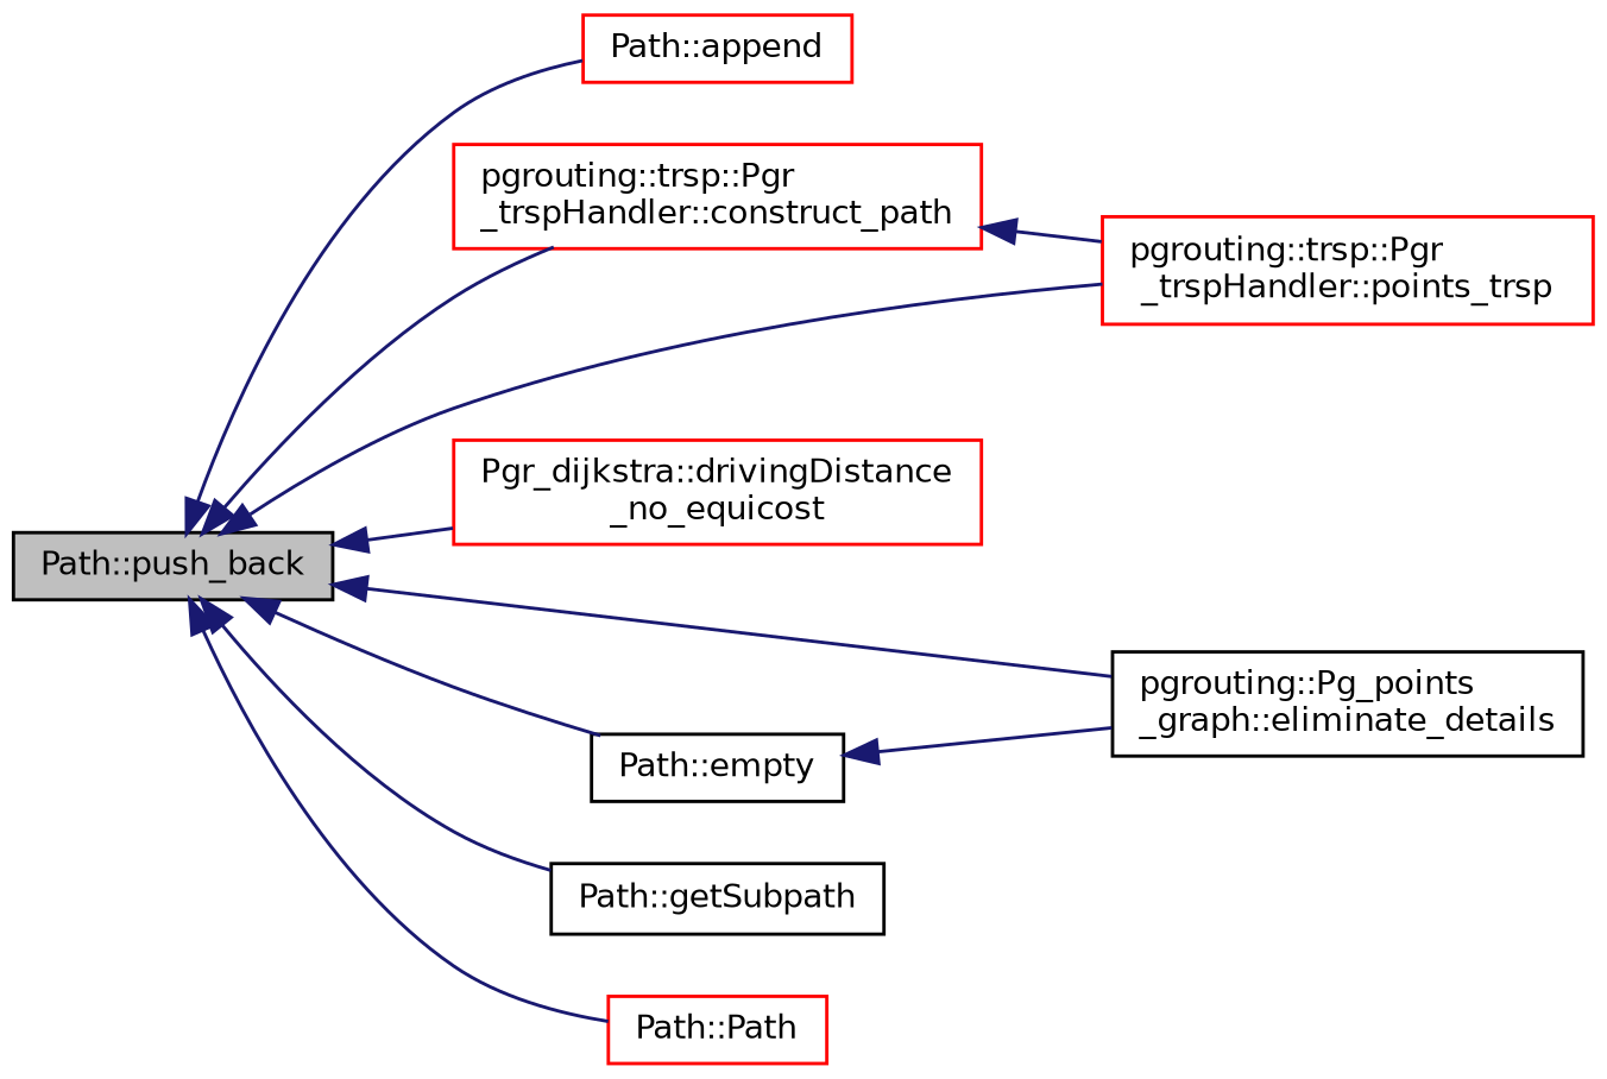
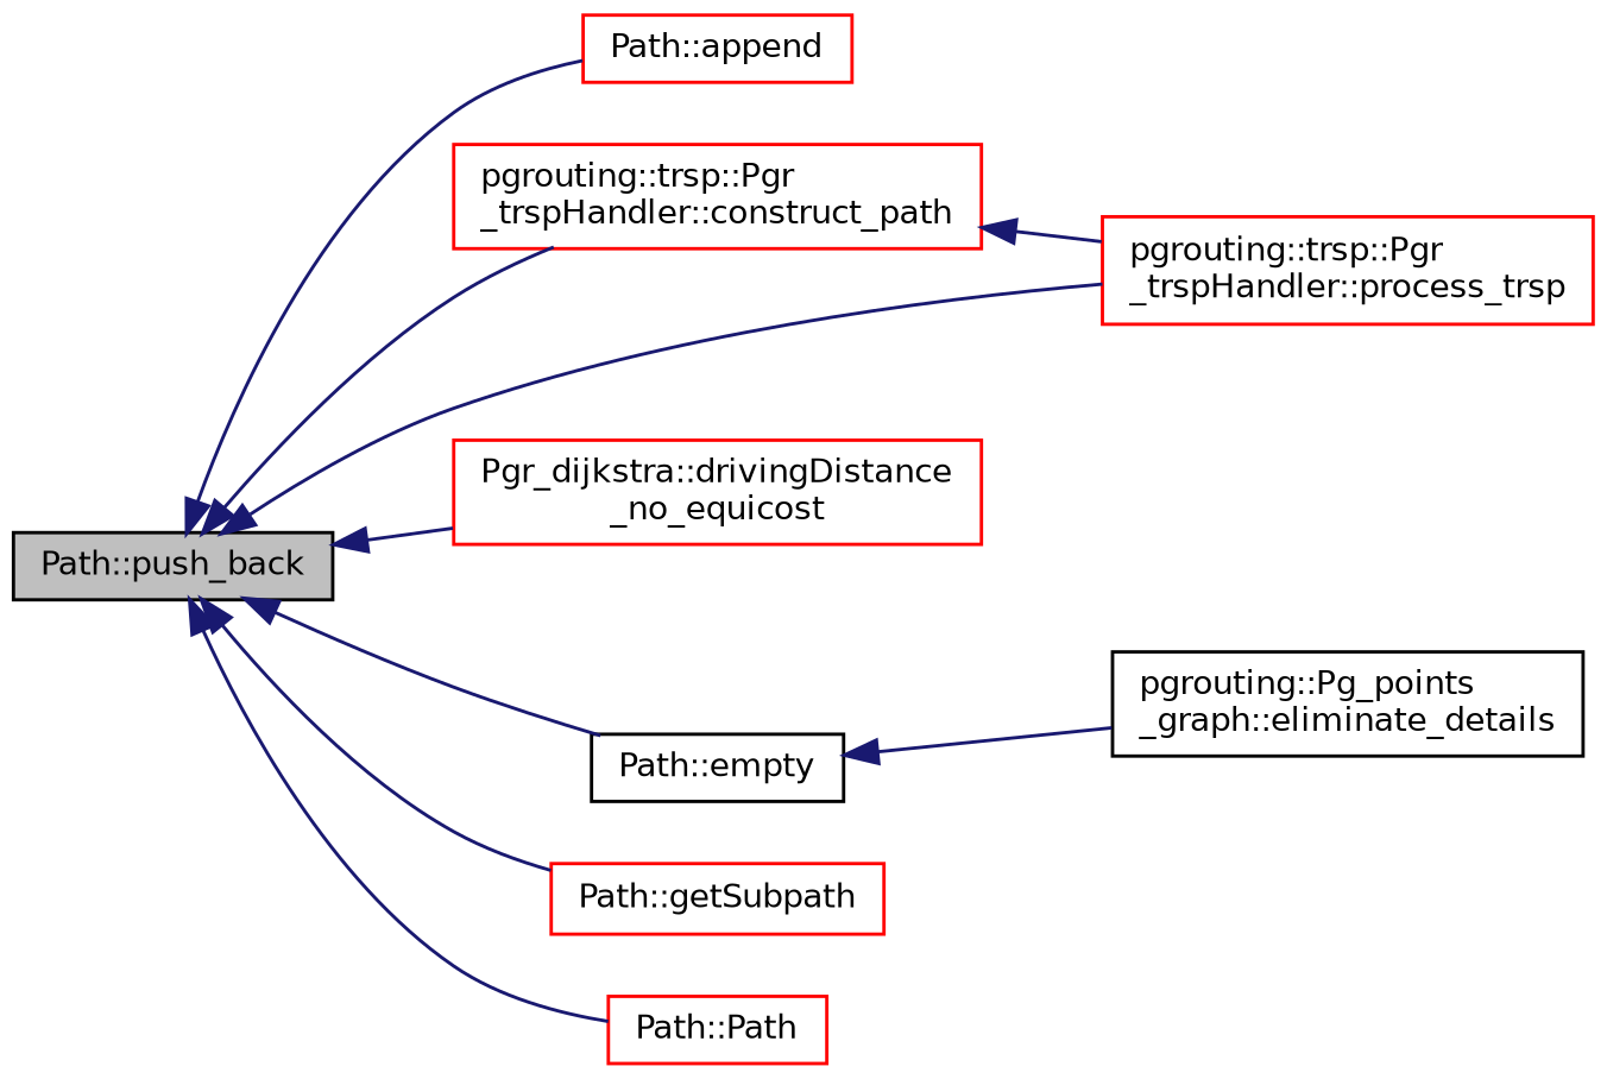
  digraph {
    rankdir=LR
    node [color=red fillcolor=white fontname=Helvetica fontsize=10 shape=record style=filled]
    edge [color=midnightblue dir=back fontname=Helvetica fontsize=10 labelfontname=Helvetica labelfontsize=10 style=solid]
    n1 [color=black fillcolor=grey75 fontcolor=black height=0.2 label="Path::push_back" width=0.4]
    n2 [height=0.2 label="Path::append" width=0.4]
    n3 [height=0.2 label="pgrouting::trsp::Pgr\l_trspHandler::construct_path" width=0.4]
-   n4 [height=0.2 label="pgrouting::trsp::Pgr\l_trspHandler::points_trsp" width=0.4]
+   n4 [height=0.2 label="pgrouting::trsp::Pgr\l_trspHandler::process_trsp" width=0.4]
    n5 [height=0.2 label="Pgr_dijkstra::drivingDistance\l_no_equicost" width=0.4]
    n6 [color=black height=0.2 label="pgrouting::Pg_points\l_graph::eliminate_details" width=0.4]
    n7 [color=black height=0.2 label="Path::empty" width=0.4]
-   n8 [color=black height=0.2 label="Path::getSubpath" width=0.4]
+   n8 [height=0.2 label="Path::getSubpath" width=0.4]
    n9 [height=0.2 label="Path::Path" width=0.4]
    n1 -> n2
    n1 -> n3
    n1 -> n4
    n1 -> n5
-   n1 -> n6
    n1 -> n7
    n1 -> n8
    n1 -> n9
    n3 -> n4
    n7 -> n6
  }
